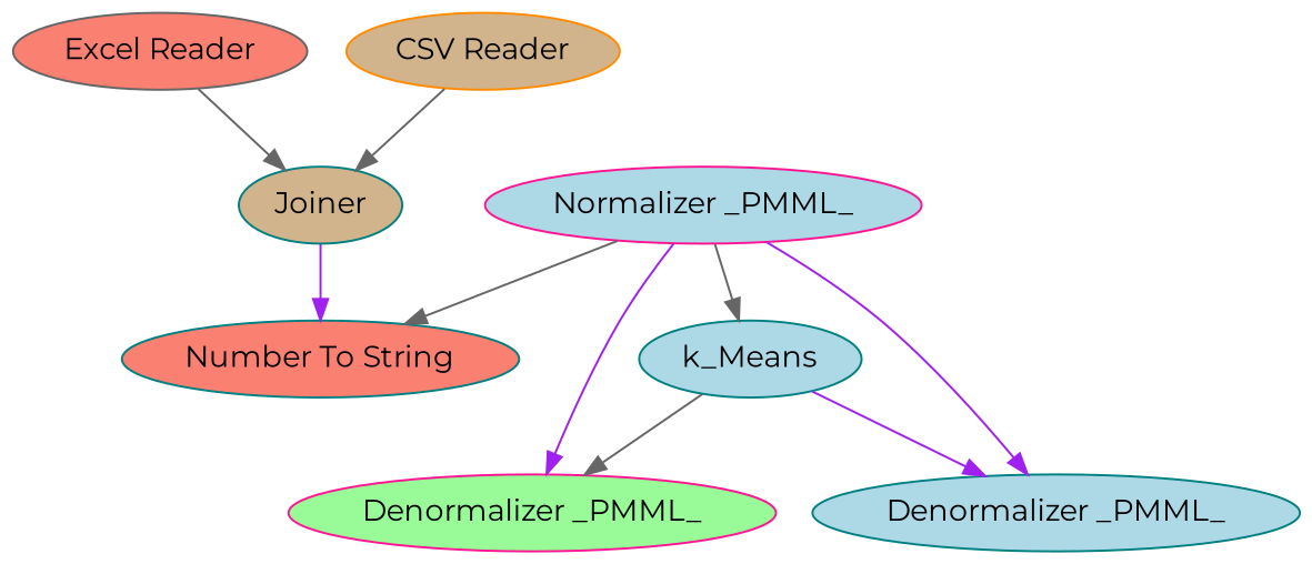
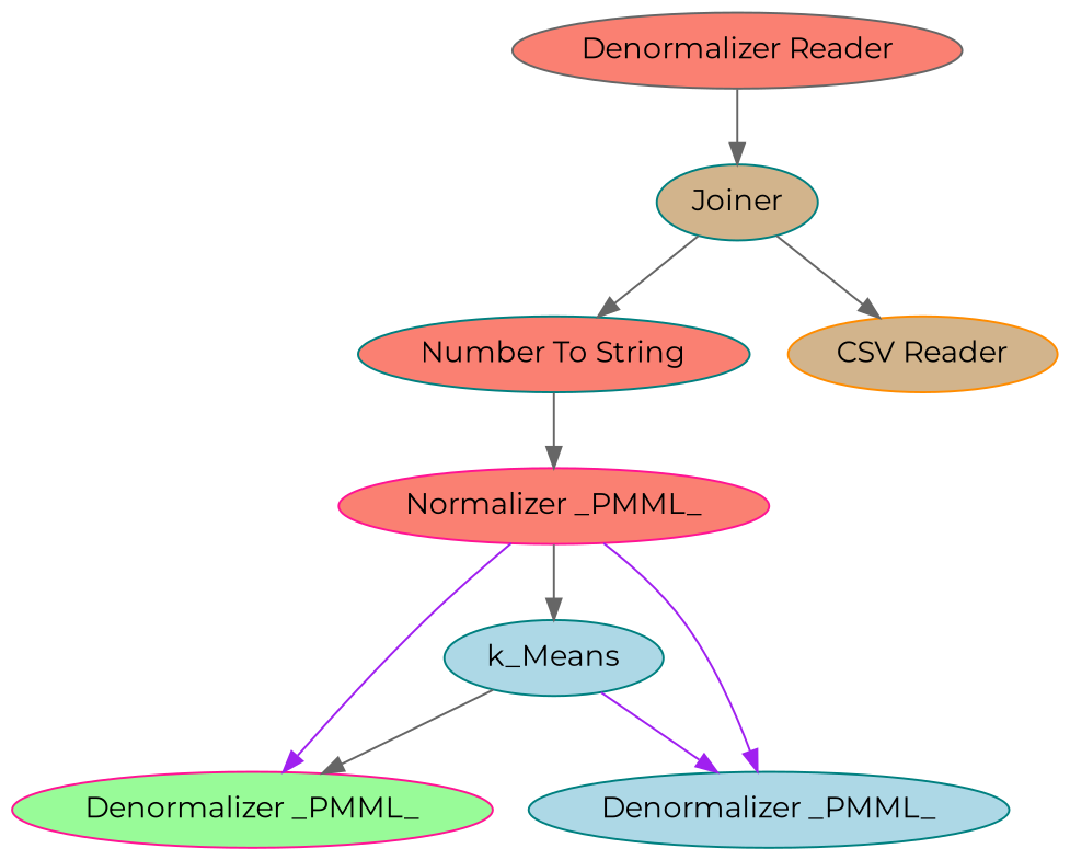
  digraph {
    fontname=Montserrat
    rankdir=TB
    node [color=teal fillcolor=salmon fontname=Montserrat style=filled]
    edge [color=gray40 fontname=Montserrat]
    n1 [color=deeppink fillcolor=palegreen label="Denormalizer _PMML_"]
    n2 [fillcolor=tan label=Joiner]
    n3 [label="Number To String"]
-   n4 [color=deeppink fillcolor=lightblue label="Normalizer _PMML_"]
-   n5 [color=gray40 label="Excel Reader"]
+   n4 [color=deeppink label="Normalizer _PMML_"]
+   n5 [color=gray40 label="Denormalizer Reader"]
    n6 [fillcolor=lightblue label="Denormalizer _PMML_"]
    n7 [color=darkorange fillcolor=tan label="CSV Reader"]
    n8 [fillcolor=lightblue label=k_Means]
-   n2 -> n3 [color=purple]
-   n4 -> n3
+   n2 -> n3
+   n3 -> n4
    n4 -> n1 [color=purple]
    n4 -> n6 [color=purple]
    n4 -> n8
    n5 -> n2
-   n7 -> n2
+   n2 -> n7
    n8 -> n1
    n8 -> n6 [color=purple]
  }
